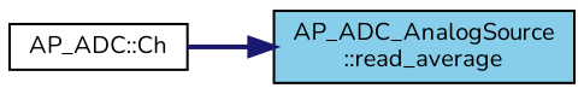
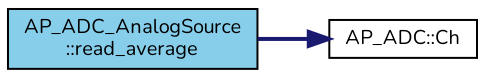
  digraph {
    rankdir=LR
    fontname=Nunito
    node [color=black fontname=Nunito fontsize=10 shape=record style=filled]
    n1 [fillcolor=skyblue fontcolor=black height=0.2 label="AP_ADC_AnalogSource\l::read_average" width=0.4]
    n2 [fillcolor=white height=0.2 label="AP_ADC::Ch" width=0.4]
-   n2 -> n1 [color=midnightblue fontname=Nunito fontsize=10 labelfontname=Helvetica labelfontsize=10 style=bold arrowhead=normal]
+   n1 -> n2 [color=midnightblue fontname=Nunito fontsize=10 labelfontname=Helvetica labelfontsize=10 style=bold arrowhead=normal]
  }
